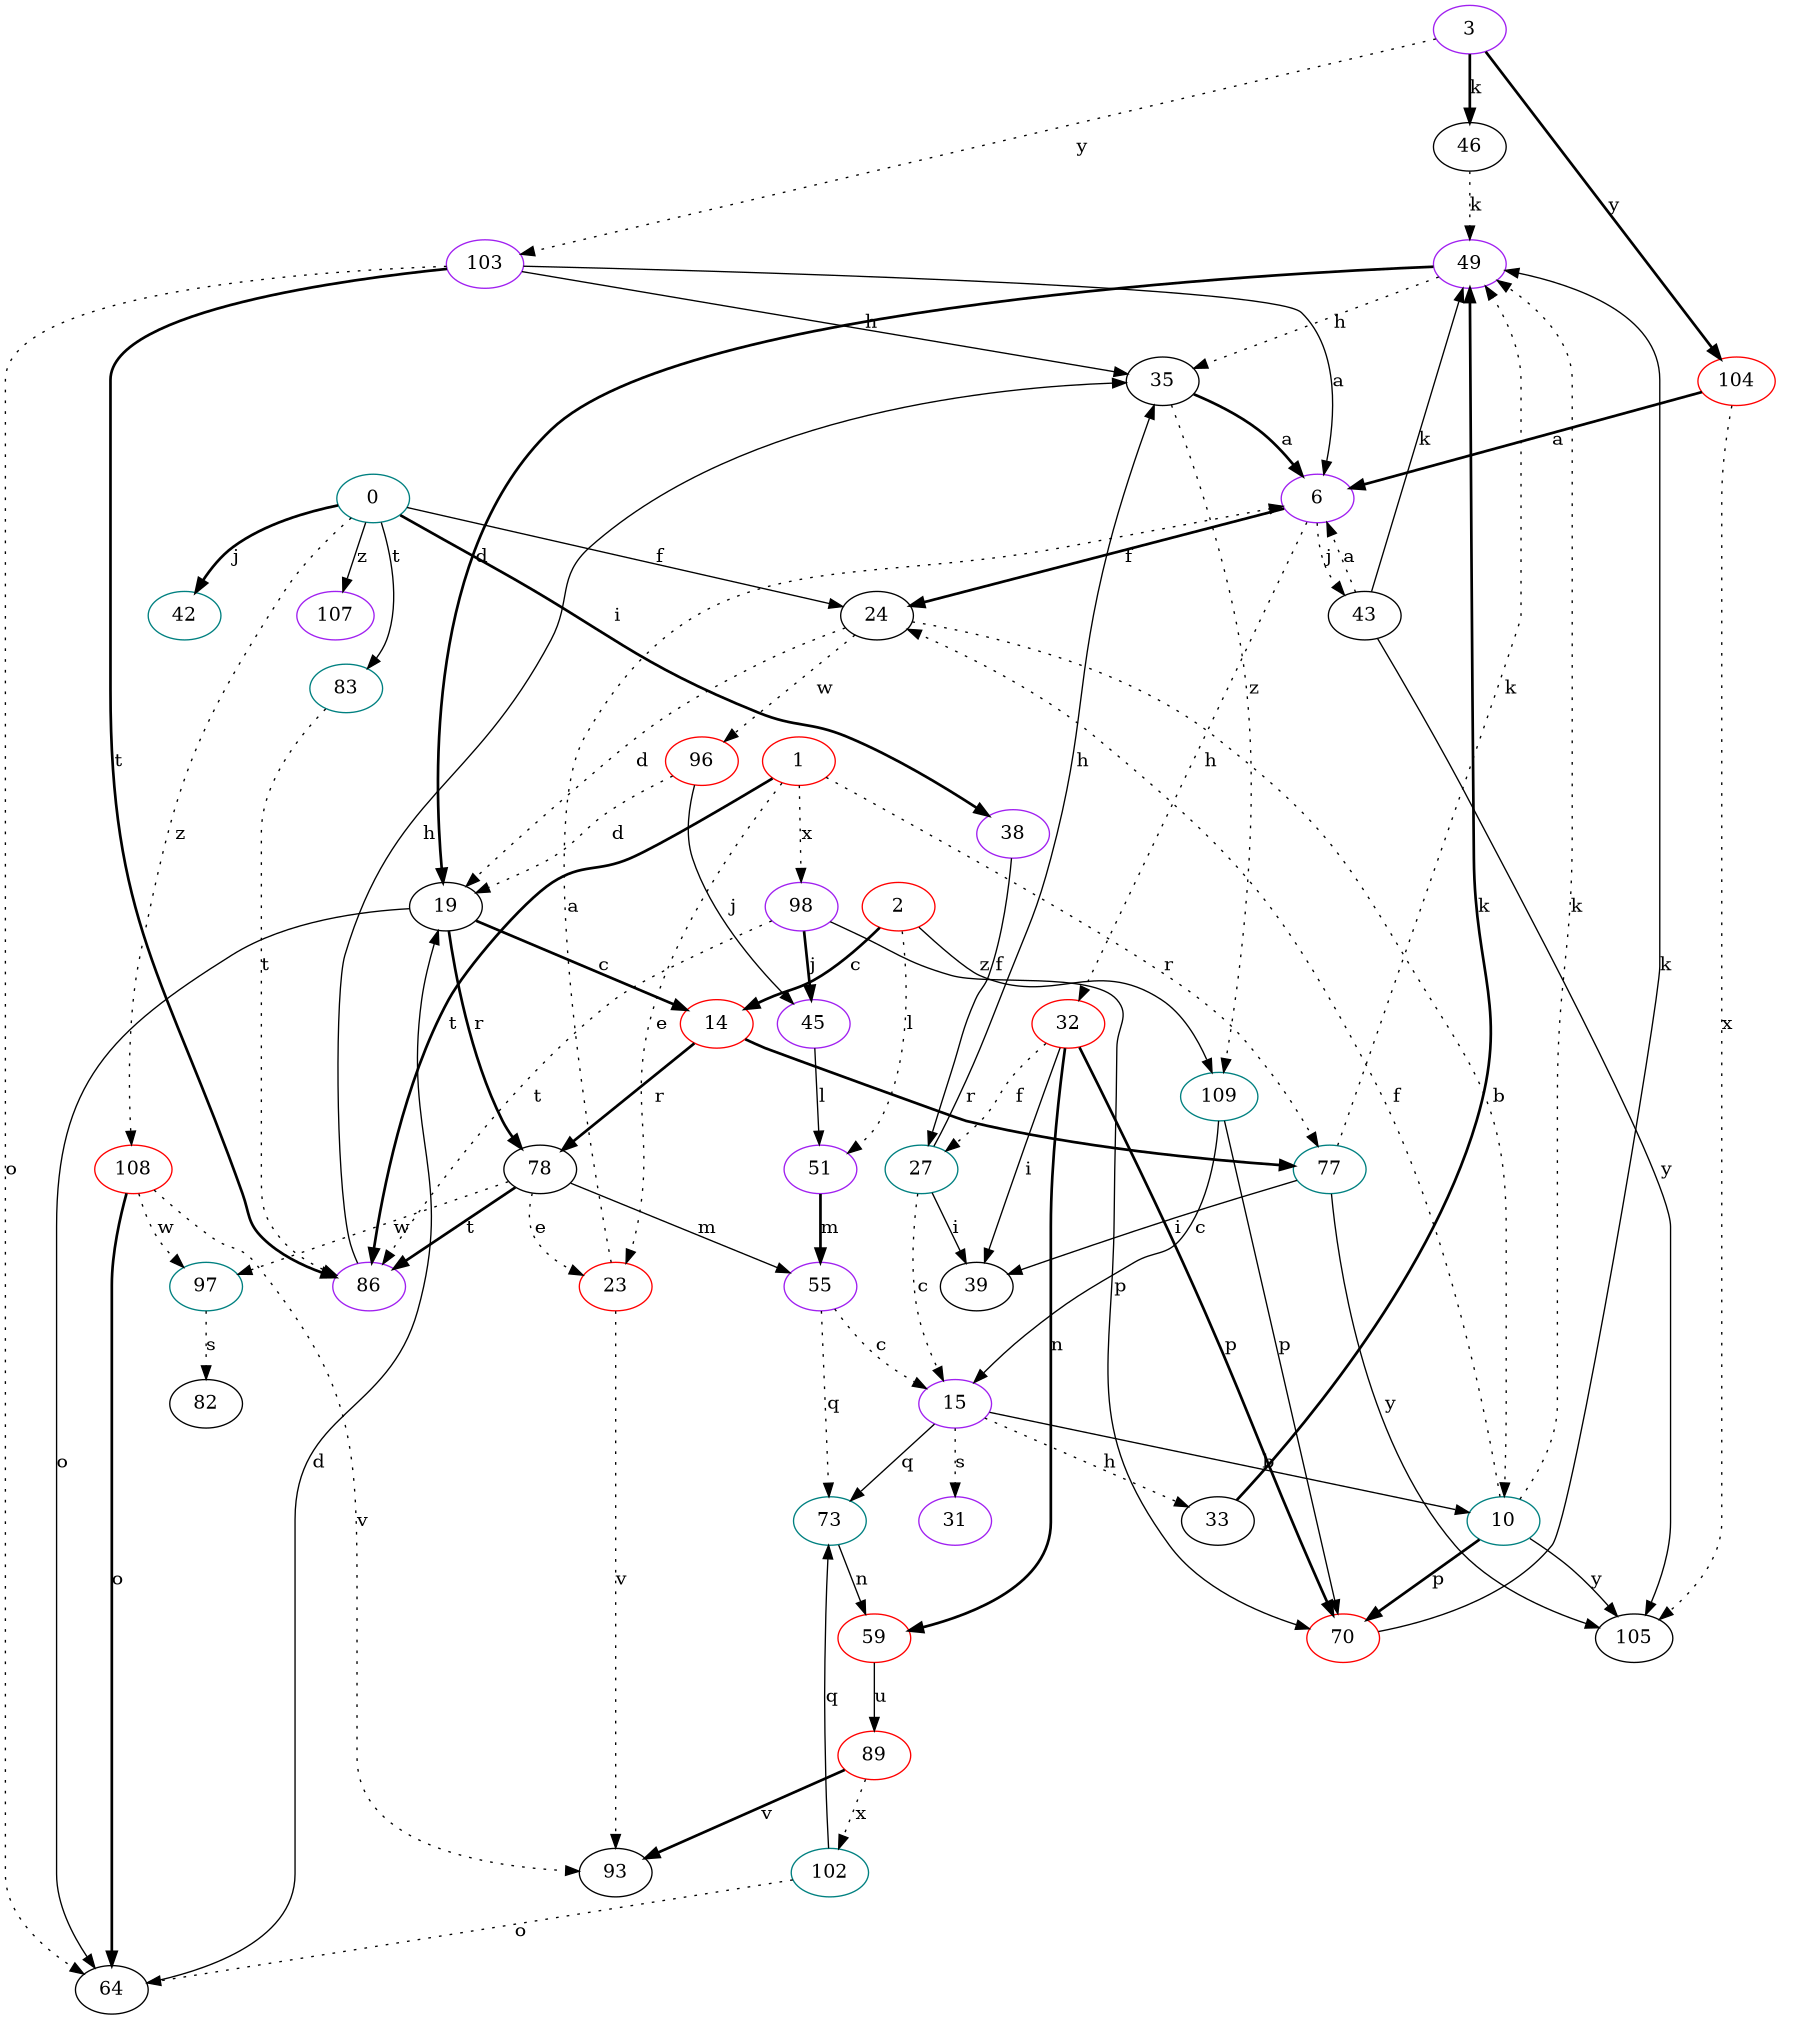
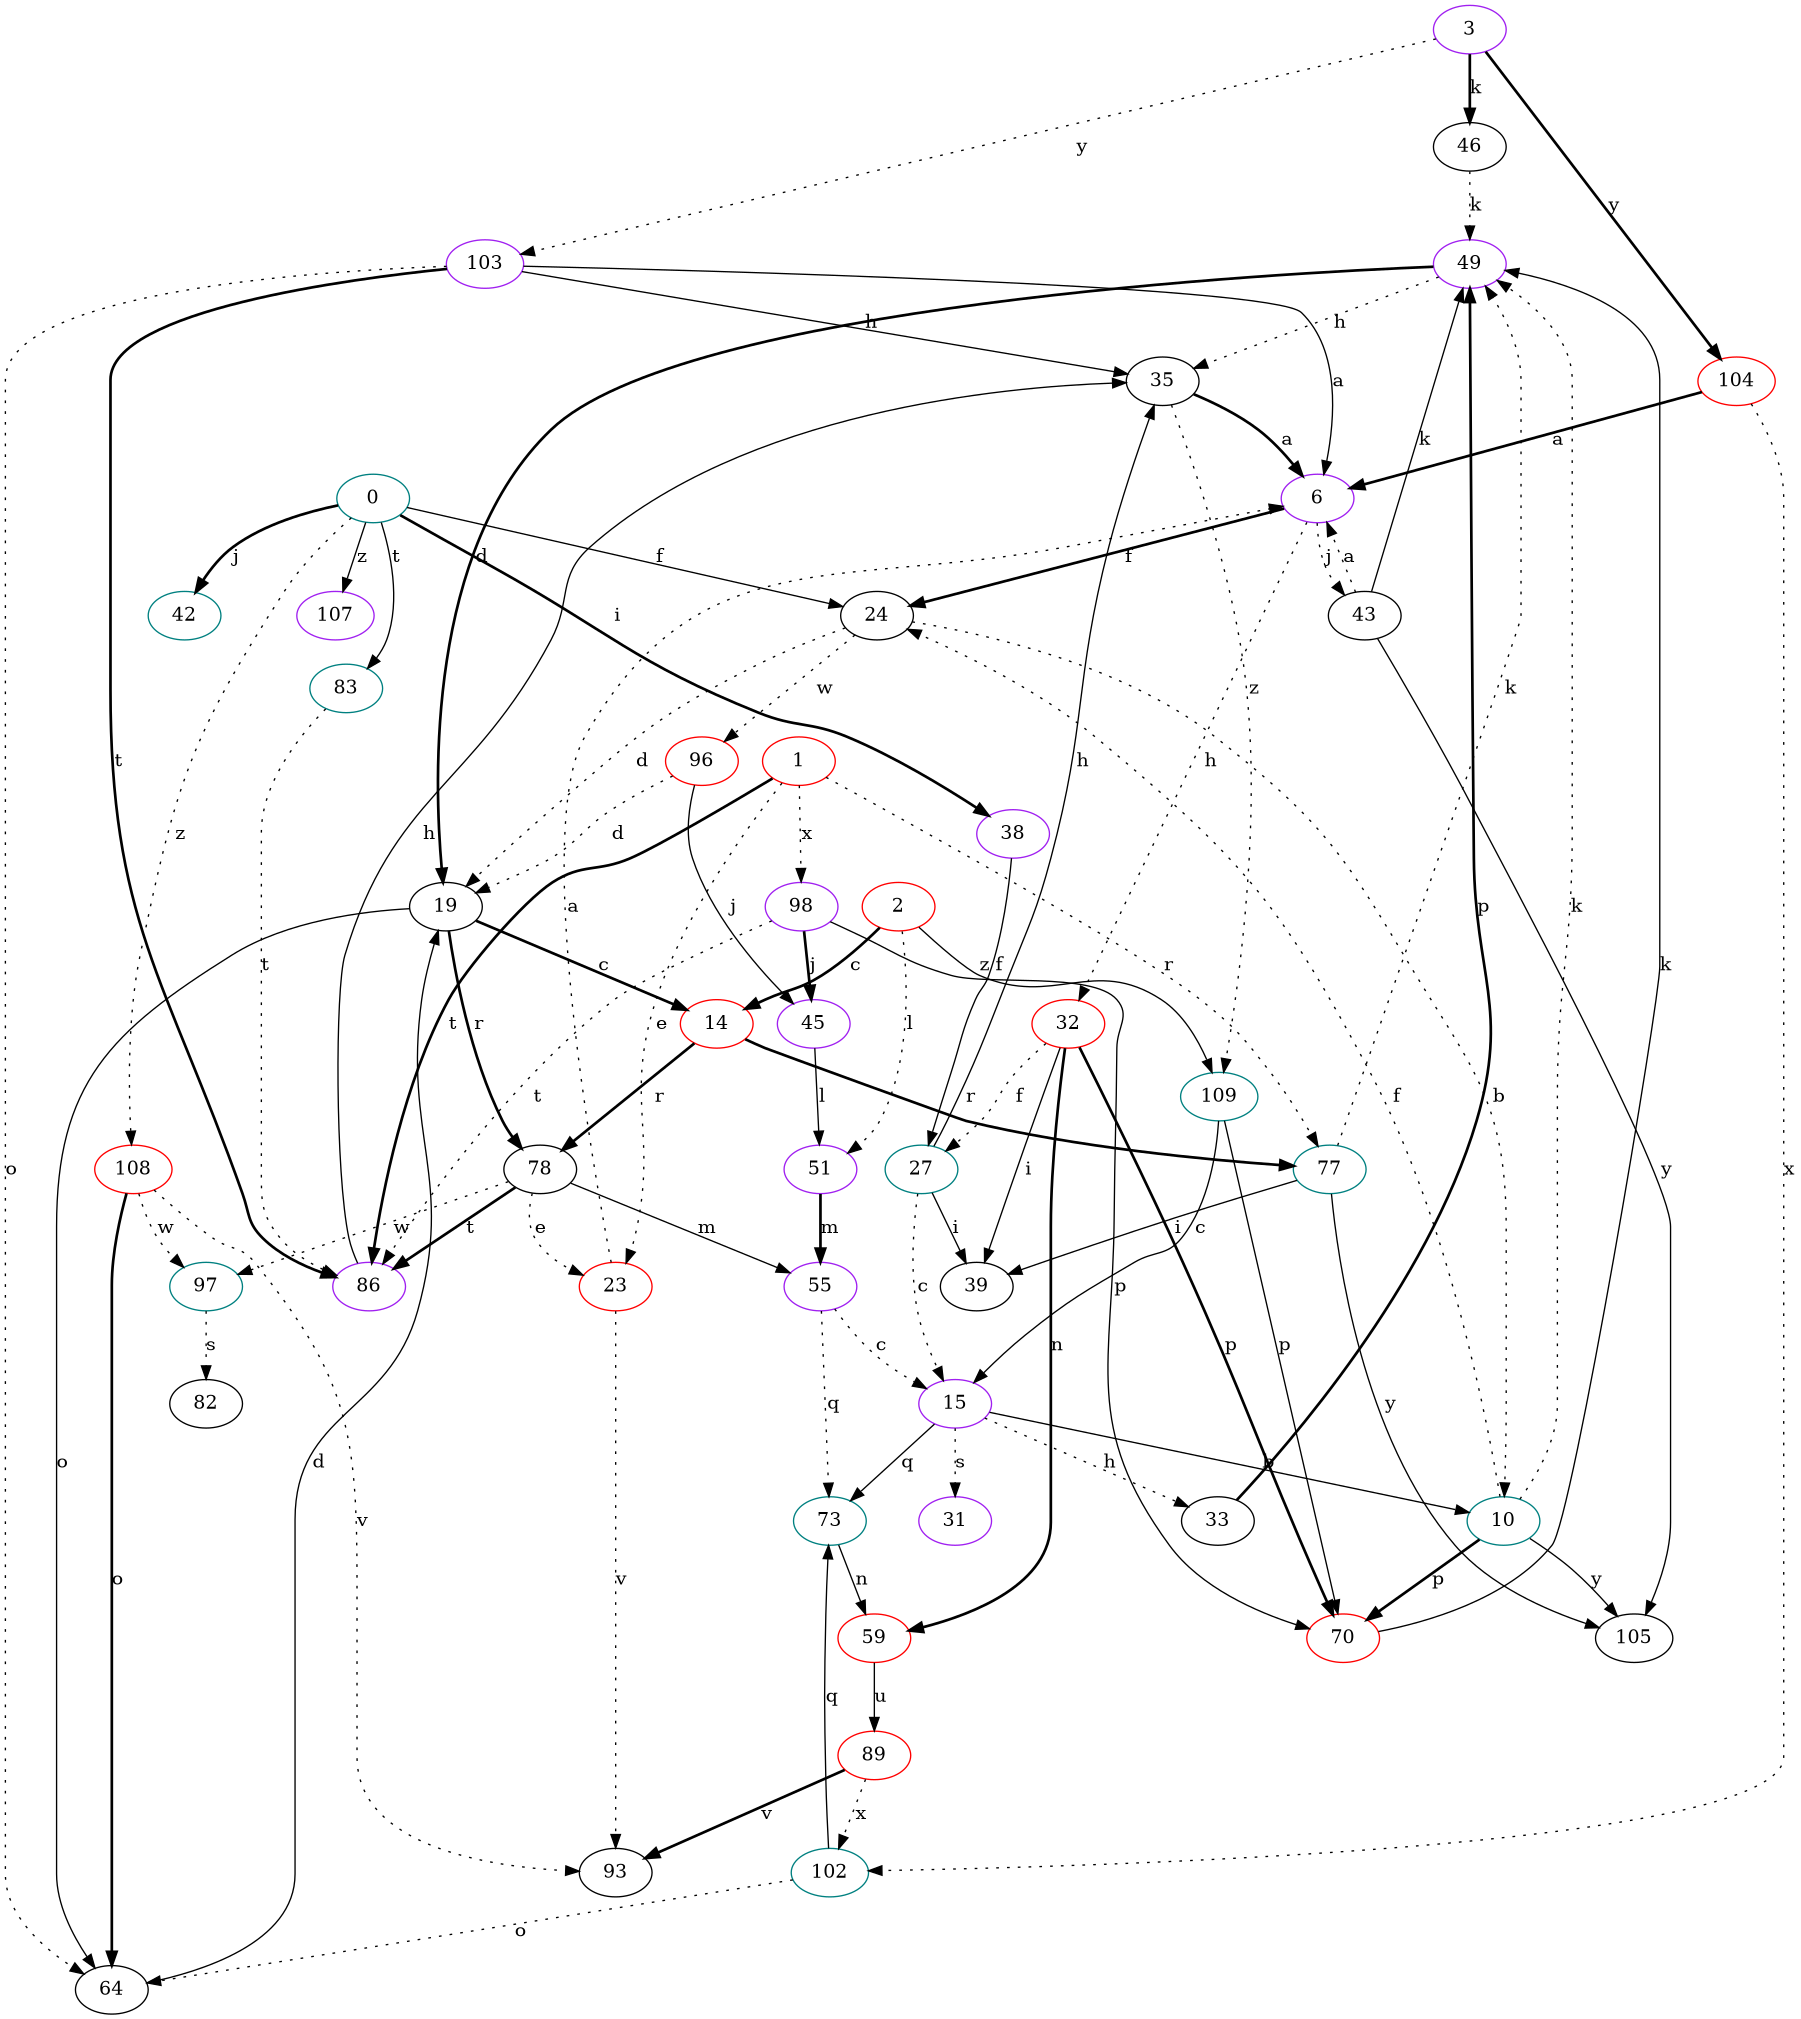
  strict digraph {
    node [color=purple]
    edge [style=dotted]
    46 [color=black]
    3
    103
    104 [color=red]
    49
    6
    64 [color=black]
    35 [color=black]
    86
    102 [color=teal]
    24 [color=black]
    32 [color=red]
    43 [color=black]
    10 [color=teal]
    19 [color=black]
    96 [color=red]
    70 [color=red]
    27 [color=teal]
    39 [color=black]
    59 [color=red]
    105 [color=black]
    14 [color=red]
    77 [color=teal]
    78 [color=black]
    23 [color=red]
    55
    97 [color=teal]
    15
    33 [color=black]
    73 [color=teal]
    n31 [label=31]
    93 [color=black]
    45
    0 [color=teal]
    38
    42 [color=teal]
    83 [color=teal]
    107
    108 [color=red]
    109 [color=teal]
    89 [color=red]
    1 [color=red]
    98
    51
    82 [color=black]
    2 [color=red]
    46 -> 49 [label=k]
    3 -> 46 [label=k style=bold]
    3 -> 103 [label=y]
    3 -> 104 [label=y style=bold]
    103 -> 6 [label=a style=solid]
    103 -> 64 [label=o]
    103 -> 35 [label=h style=solid]
    103 -> 86 [label=t style=bold]
    104 -> 6 [label=a style=bold]
-   104 -> 105 [label=x]
+   104 -> 102 [label=x]
    49 -> 35 [label=h]
    49 -> 19 [label=d style=bold]
    6 -> 24 [label=f style=bold]
    6 -> 32 [label=h]
    6 -> 43 [label=j]
    64 -> 19 [label=d style=solid]
    35 -> 6 [label=a style=bold]
    35 -> 109 [label=z]
    86 -> 35 [label=h style=solid]
    102 -> 64 [label=o]
    102 -> 73 [label=q style=solid]
    24 -> 10 [label=b]
    24 -> 19 [label=d]
    24 -> 96 [label=w]
    32 -> 70 [label=p style=bold]
    32 -> 27 [label=f]
    32 -> 39 [label=i style=solid]
    32 -> 59 [label=n style=bold]
    43 -> 49 [label=k style=solid]
    43 -> 6 [label=a]
    43 -> 105 [label=y style=solid]
    10 -> 49 [label=k]
    10 -> 24 [label=f]
    10 -> 70 [label=p style=bold]
    10 -> 105 [label=y style=solid]
    19 -> 64 [label=o style=solid]
    19 -> 14 [label=c style=bold]
    19 -> 78 [label=r style=bold]
    96 -> 19 [label=d]
    96 -> 45 [label=j style=solid]
    70 -> 49 [label=k style=solid]
    27 -> 35 [label=h style=solid]
    27 -> 39 [label=i style=solid]
    27 -> 15 [label=c]
    59 -> 89 [label=u style=solid]
    14 -> 77 [label=r style=bold]
    14 -> 78 [label=r style=bold]
    77 -> 49 [label=k]
    77 -> 39 [label=i style=solid]
    77 -> 105 [label=y style=solid]
    78 -> 86 [label=t style=bold]
    78 -> 23 [label=e]
    78 -> 55 [label=m style=solid]
    78 -> 97 [label=w]
    23 -> 6 [label=a]
    23 -> 93 [label=v]
    55 -> 15 [label=c]
    55 -> 73 [label=q]
    97 -> 82 [label=s]
    15 -> 10 [label=b style=solid]
    15 -> 33 [label=h]
    15 -> 73 [label=q style=solid]
    15 -> n31 [label=s]
-   33 -> 49 [label=k style=bold]
+   33 -> 49 [label=p style=bold]
    73 -> 59 [label=n style=solid]
    45 -> 51 [label=l style=solid]
    0 -> 24 [label=f style=solid]
    0 -> 38 [label=i style=bold]
    0 -> 42 [label=j style=bold]
    0 -> 83 [label=t style=solid]
    0 -> 107 [label=z style=solid]
    0 -> 108 [label=z]
    38 -> 27 [label=f style=solid]
    83 -> 86 [label=t]
    108 -> 64 [label=o style=bold]
    108 -> 97 [label=w]
    108 -> 93 [label=v]
    109 -> 70 [label=p style=solid]
    109 -> 15 [label=c style=solid]
    89 -> 102 [label=x]
    89 -> 93 [label=v style=bold]
    1 -> 86 [label=t style=bold]
    1 -> 77 [label=r]
    1 -> 23 [label=e]
    1 -> 98 [label=x]
    98 -> 86 [label=t]
    98 -> 70 [label=p style=solid]
    98 -> 45 [label=j style=bold]
    51 -> 55 [label=m style=bold]
    2 -> 14 [label=c style=bold]
    2 -> 109 [label=z style=solid]
    2 -> 51 [label=l]
  }
